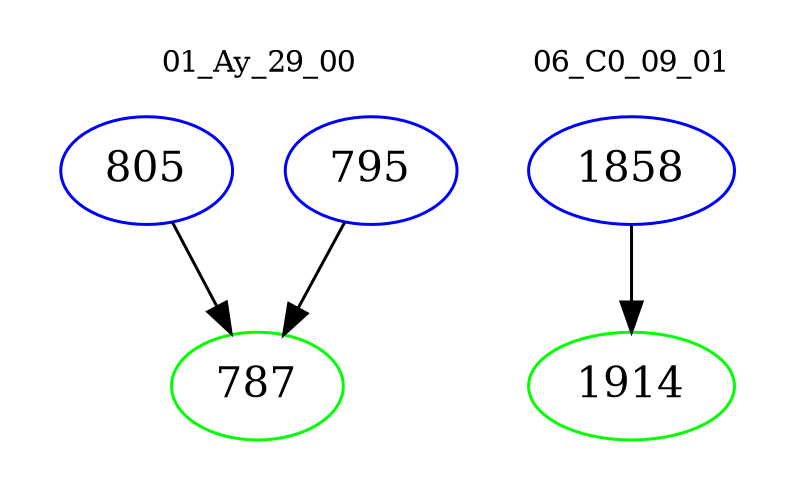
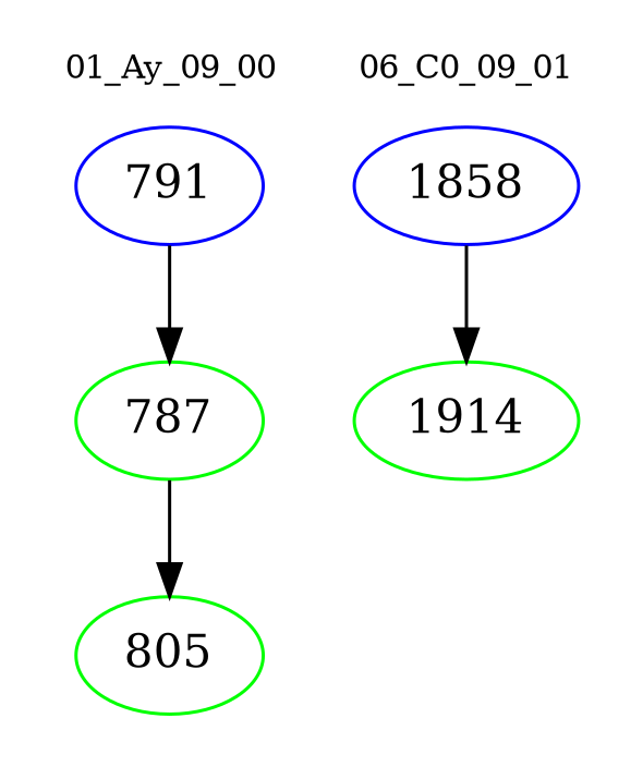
  digraph {
    node [color=green]
    edge [color=black]
-   n1 [color=blue label=795]
+   n1 [color=blue label=791]
    n2 [label=787]
-   n3 [color=blue label=805]
+   n3 [label=805]
    n4 [color=blue label=1858]
    n5 [label=1914]
    subgraph cluster_1 {
      color=white
      fontsize=10
-     label="01_Ay_29_00"
+     label="01_Ay_09_00"
      n1
      n2
      n3
    }
    subgraph cluster_2 {
      color=white
      fontsize=10
      label="06_C0_09_01"
      n4
      n5
    }
    n1 -> n2
-   n3 -> n2
+   n2 -> n3
    n4 -> n5
  }
